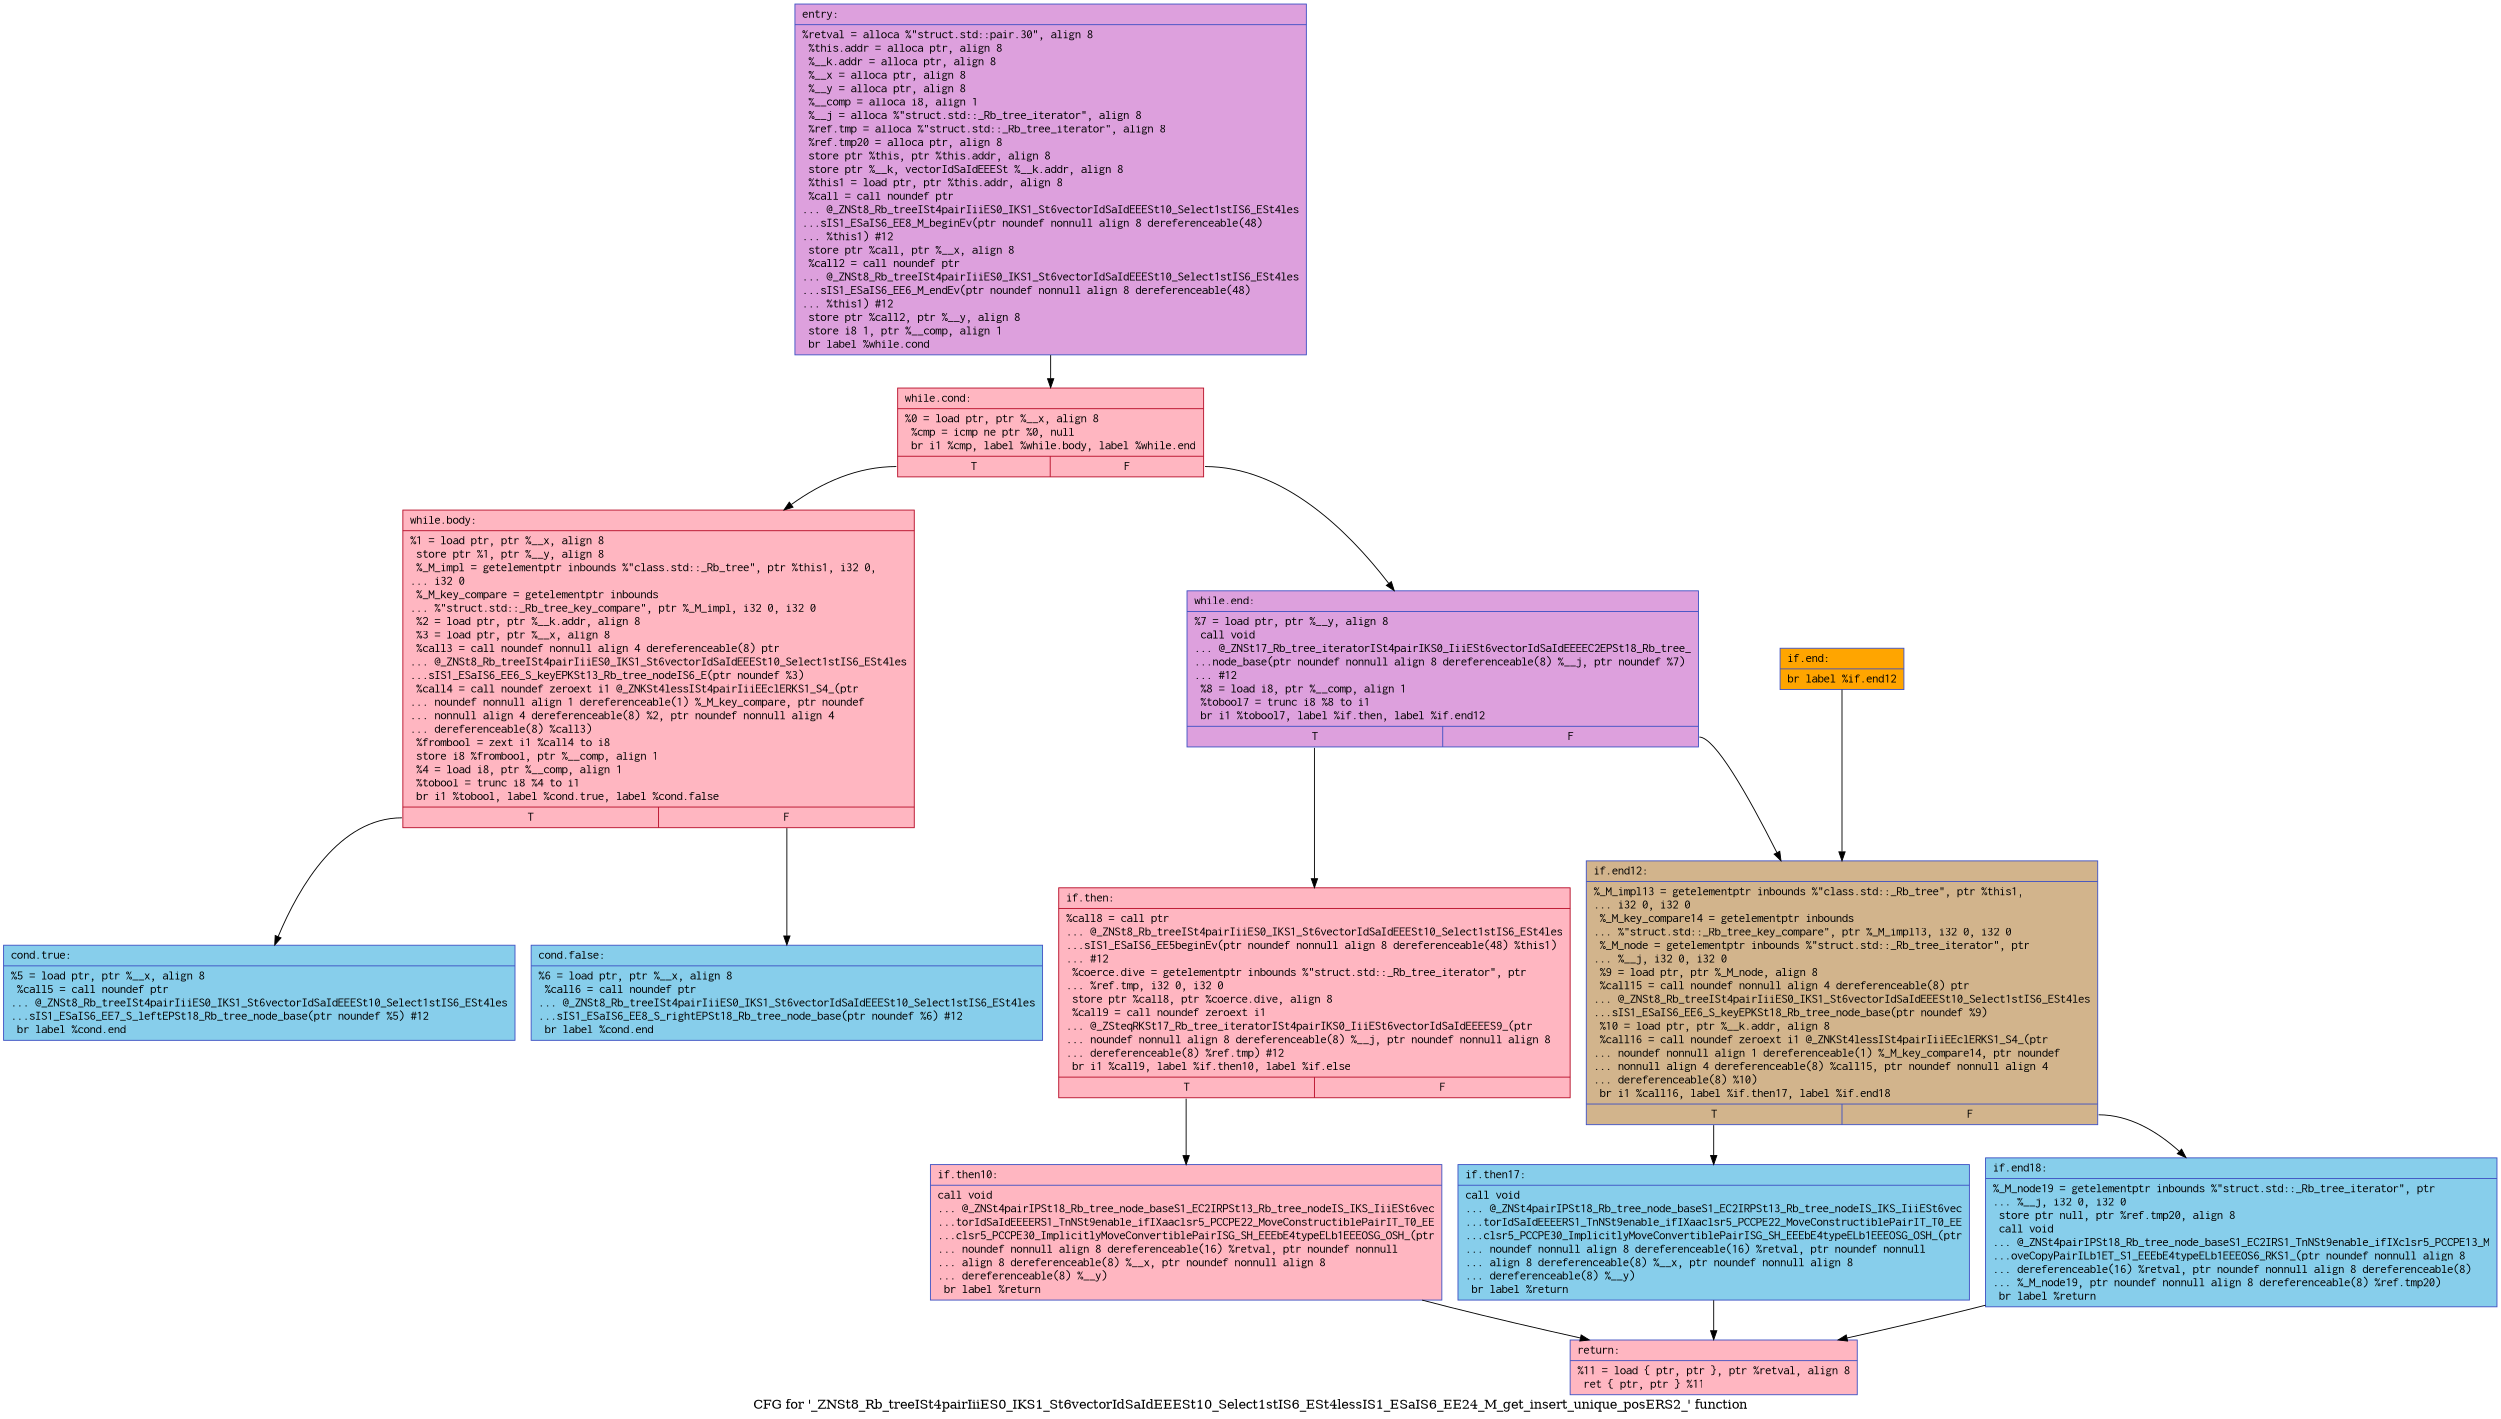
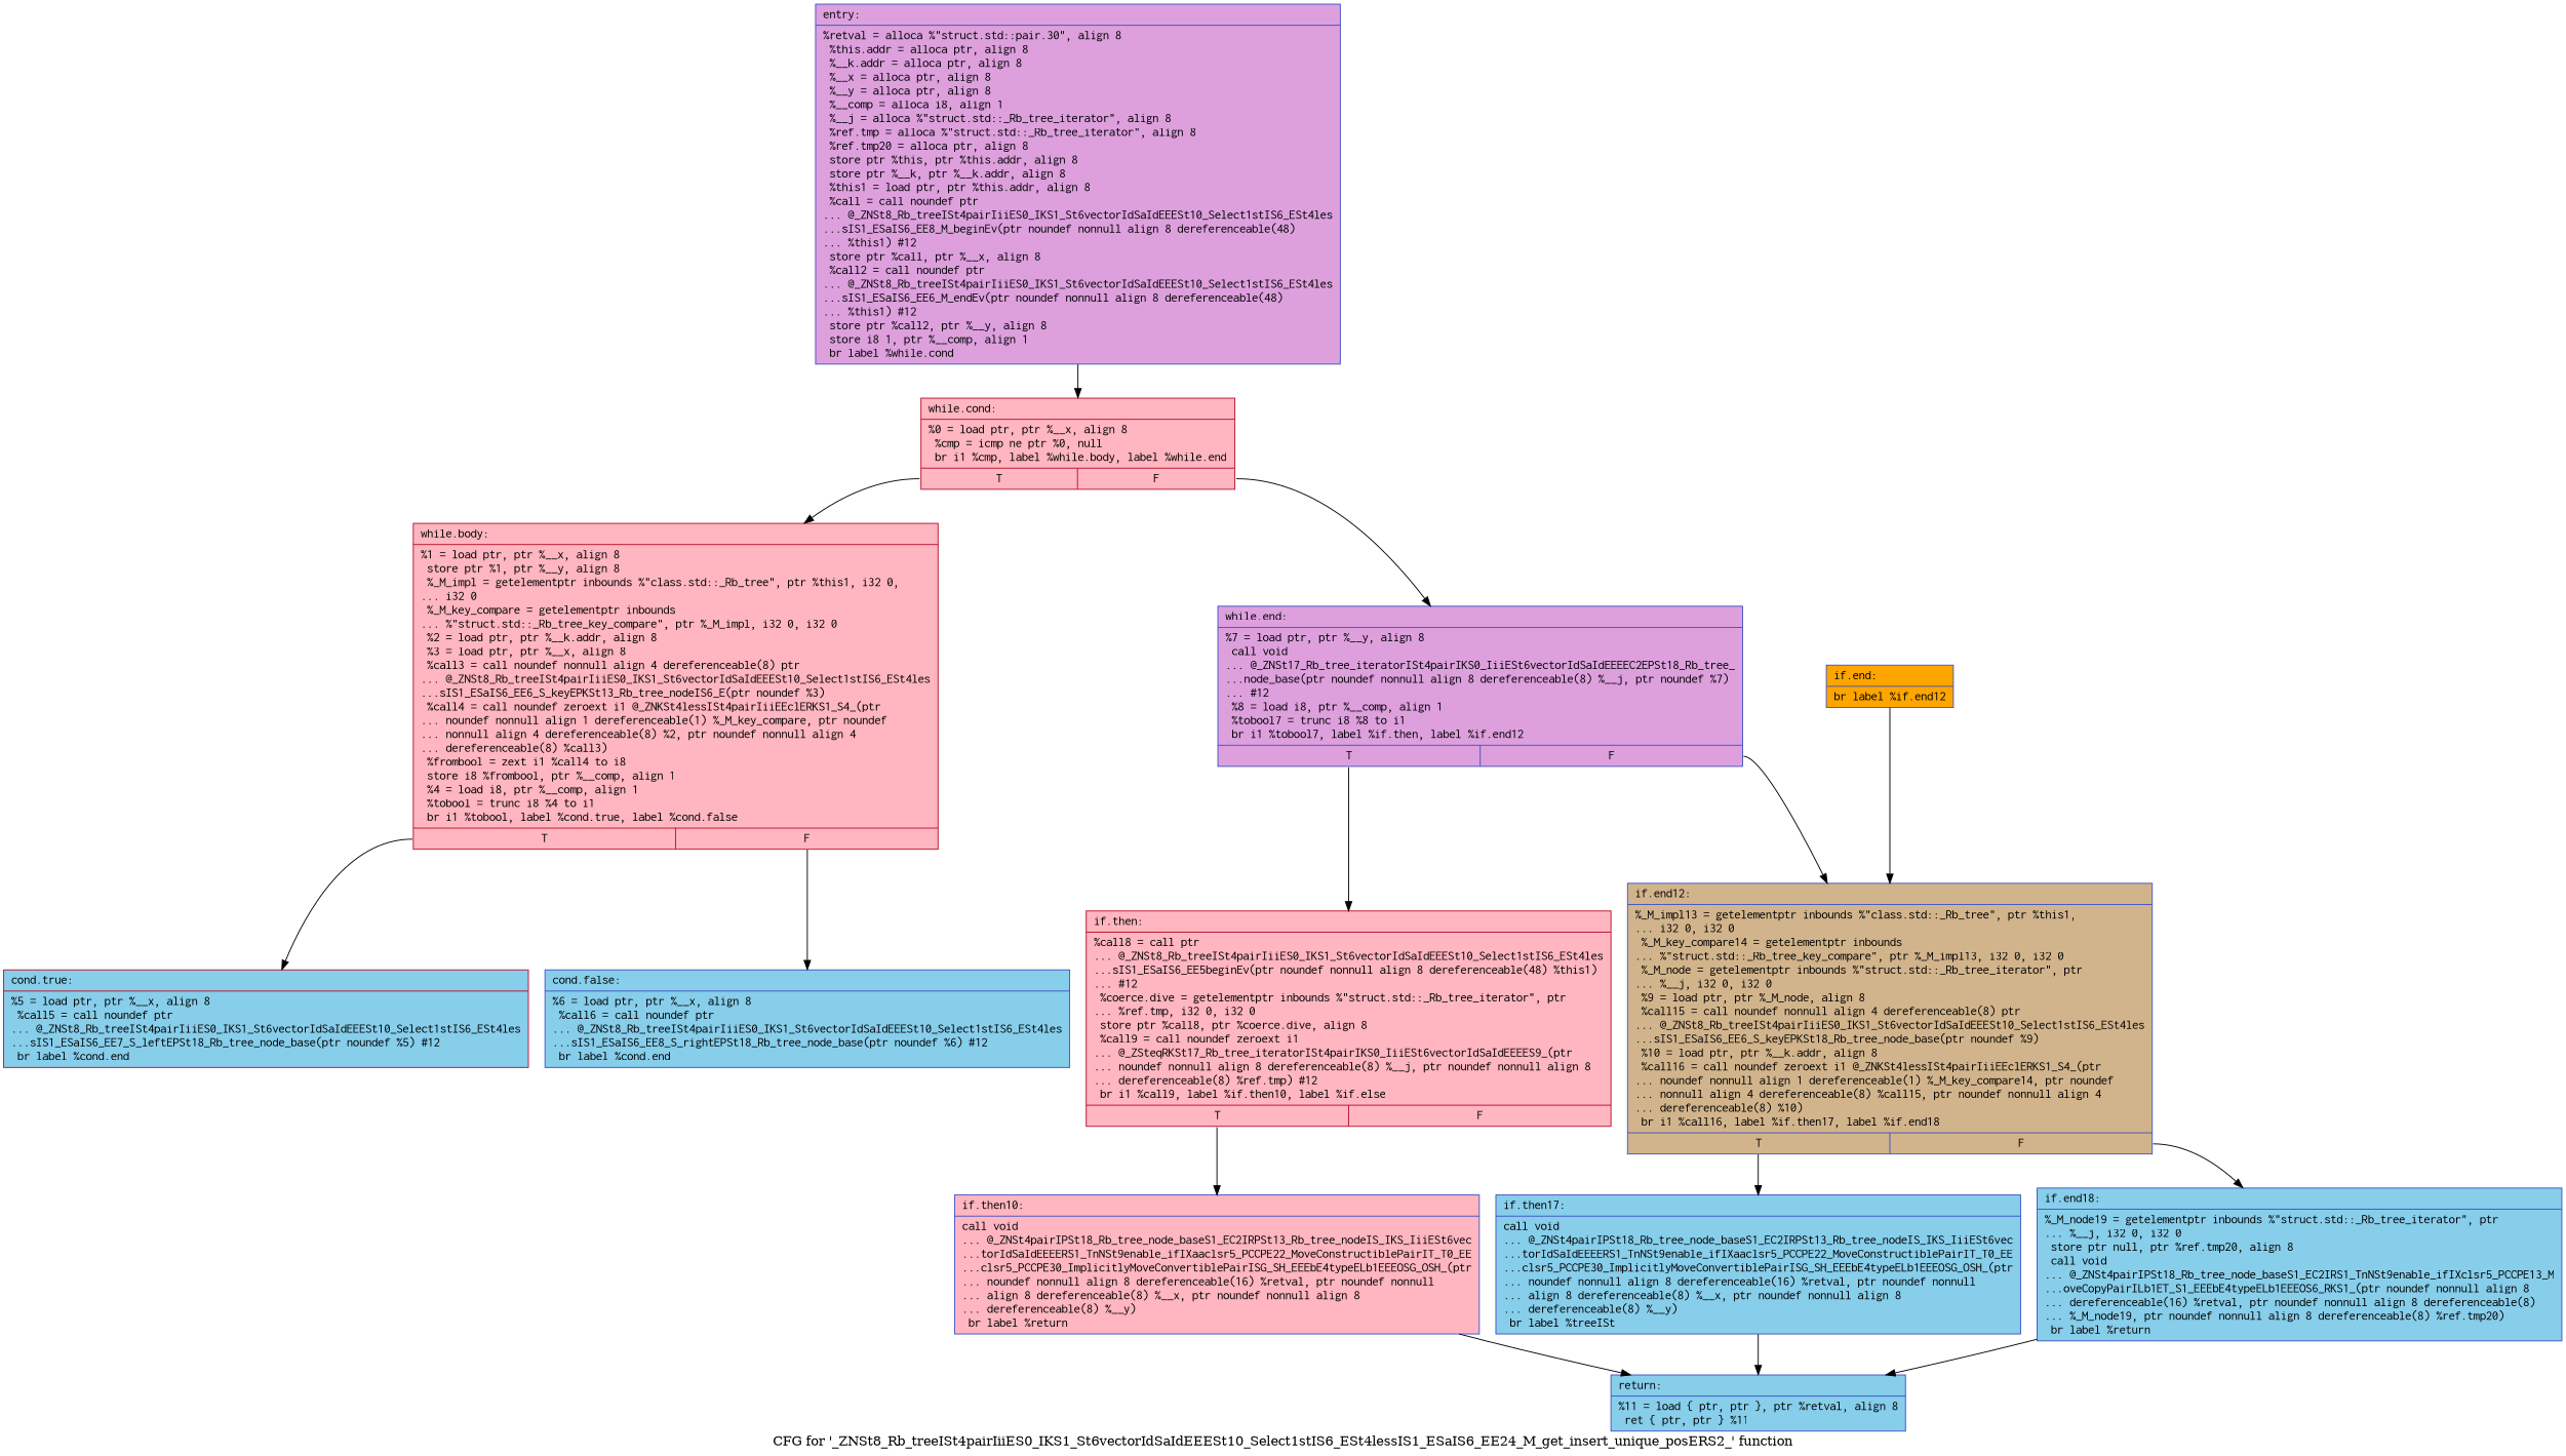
  digraph {
    label="CFG for '_ZNSt8_Rb_treeISt4pairIiiES0_IKS1_St6vectorIdSaIdEEESt10_Select1stIS6_ESt4lessIS1_ESaIS6_EE24_M_get_insert_unique_posERS2_' function"
    node [color="#3d50c3ff" fillcolor=skyblue fontname=Courier shape=record style=filled]
-   n1 [fillcolor=plum label="{entry:\l|  %retval = alloca %\"struct.std::pair.30\", align 8\l  %this.addr = alloca ptr, align 8\l  %__k.addr = alloca ptr, align 8\l  %__x = alloca ptr, align 8\l  %__y = alloca ptr, align 8\l  %__comp = alloca i8, align 1\l  %__j = alloca %\"struct.std::_Rb_tree_iterator\", align 8\l  %ref.tmp = alloca %\"struct.std::_Rb_tree_iterator\", align 8\l  %ref.tmp20 = alloca ptr, align 8\l  store ptr %this, ptr %this.addr, align 8\l  store ptr %__k, vectorIdSaIdEEESt %__k.addr, align 8\l  %this1 = load ptr, ptr %this.addr, align 8\l  %call = call noundef ptr\l... @_ZNSt8_Rb_treeISt4pairIiiES0_IKS1_St6vectorIdSaIdEEESt10_Select1stIS6_ESt4les\l...sIS1_ESaIS6_EE8_M_beginEv(ptr noundef nonnull align 8 dereferenceable(48)\l... %this1) #12\l  store ptr %call, ptr %__x, align 8\l  %call2 = call noundef ptr\l... @_ZNSt8_Rb_treeISt4pairIiiES0_IKS1_St6vectorIdSaIdEEESt10_Select1stIS6_ESt4les\l...sIS1_ESaIS6_EE6_M_endEv(ptr noundef nonnull align 8 dereferenceable(48)\l... %this1) #12\l  store ptr %call2, ptr %__y, align 8\l  store i8 1, ptr %__comp, align 1\l  br label %while.cond\l}"]
+   n1 [fillcolor=plum label="{entry:\l|  %retval = alloca %\"struct.std::pair.30\", align 8\l  %this.addr = alloca ptr, align 8\l  %__k.addr = alloca ptr, align 8\l  %__x = alloca ptr, align 8\l  %__y = alloca ptr, align 8\l  %__comp = alloca i8, align 1\l  %__j = alloca %\"struct.std::_Rb_tree_iterator\", align 8\l  %ref.tmp = alloca %\"struct.std::_Rb_tree_iterator\", align 8\l  %ref.tmp20 = alloca ptr, align 8\l  store ptr %this, ptr %this.addr, align 8\l  store ptr %__k, ptr %__k.addr, align 8\l  %this1 = load ptr, ptr %this.addr, align 8\l  %call = call noundef ptr\l... @_ZNSt8_Rb_treeISt4pairIiiES0_IKS1_St6vectorIdSaIdEEESt10_Select1stIS6_ESt4les\l...sIS1_ESaIS6_EE8_M_beginEv(ptr noundef nonnull align 8 dereferenceable(48)\l... %this1) #12\l  store ptr %call, ptr %__x, align 8\l  %call2 = call noundef ptr\l... @_ZNSt8_Rb_treeISt4pairIiiES0_IKS1_St6vectorIdSaIdEEESt10_Select1stIS6_ESt4les\l...sIS1_ESaIS6_EE6_M_endEv(ptr noundef nonnull align 8 dereferenceable(48)\l... %this1) #12\l  store ptr %call2, ptr %__y, align 8\l  store i8 1, ptr %__comp, align 1\l  br label %while.cond\l}"]
    n2 [color="#b70d28ff" fillcolor=lightpink label="{while.cond:\l|  %0 = load ptr, ptr %__x, align 8\l  %cmp = icmp ne ptr %0, null\l  br i1 %cmp, label %while.body, label %while.end\l|{<s0>T|<s1>F}}"]
    n3 [color="#b70d28ff" fillcolor=lightpink label="{while.body:\l|  %1 = load ptr, ptr %__x, align 8\l  store ptr %1, ptr %__y, align 8\l  %_M_impl = getelementptr inbounds %\"class.std::_Rb_tree\", ptr %this1, i32 0,\l... i32 0\l  %_M_key_compare = getelementptr inbounds\l... %\"struct.std::_Rb_tree_key_compare\", ptr %_M_impl, i32 0, i32 0\l  %2 = load ptr, ptr %__k.addr, align 8\l  %3 = load ptr, ptr %__x, align 8\l  %call3 = call noundef nonnull align 4 dereferenceable(8) ptr\l... @_ZNSt8_Rb_treeISt4pairIiiES0_IKS1_St6vectorIdSaIdEEESt10_Select1stIS6_ESt4les\l...sIS1_ESaIS6_EE6_S_keyEPKSt13_Rb_tree_nodeIS6_E(ptr noundef %3)\l  %call4 = call noundef zeroext i1 @_ZNKSt4lessISt4pairIiiEEclERKS1_S4_(ptr\l... noundef nonnull align 1 dereferenceable(1) %_M_key_compare, ptr noundef\l... nonnull align 4 dereferenceable(8) %2, ptr noundef nonnull align 4\l... dereferenceable(8) %call3)\l  %frombool = zext i1 %call4 to i8\l  store i8 %frombool, ptr %__comp, align 1\l  %4 = load i8, ptr %__comp, align 1\l  %tobool = trunc i8 %4 to i1\l  br i1 %tobool, label %cond.true, label %cond.false\l|{<s0>T|<s1>F}}"]
    n4 [fillcolor=plum label="{while.end:\l|  %7 = load ptr, ptr %__y, align 8\l  call void\l... @_ZNSt17_Rb_tree_iteratorISt4pairIKS0_IiiESt6vectorIdSaIdEEEEC2EPSt18_Rb_tree_\l...node_base(ptr noundef nonnull align 8 dereferenceable(8) %__j, ptr noundef %7)\l... #12\l  %8 = load i8, ptr %__comp, align 1\l  %tobool7 = trunc i8 %8 to i1\l  br i1 %tobool7, label %if.then, label %if.end12\l|{<s0>T|<s1>F}}"]
-   n5 [label="{cond.true:\l|  %5 = load ptr, ptr %__x, align 8\l  %call5 = call noundef ptr\l... @_ZNSt8_Rb_treeISt4pairIiiES0_IKS1_St6vectorIdSaIdEEESt10_Select1stIS6_ESt4les\l...sIS1_ESaIS6_EE7_S_leftEPSt18_Rb_tree_node_base(ptr noundef %5) #12\l  br label %cond.end\l}"]
+   n5 [color="#b70d28ff" label="{cond.true:\l|  %5 = load ptr, ptr %__x, align 8\l  %call5 = call noundef ptr\l... @_ZNSt8_Rb_treeISt4pairIiiES0_IKS1_St6vectorIdSaIdEEESt10_Select1stIS6_ESt4les\l...sIS1_ESaIS6_EE7_S_leftEPSt18_Rb_tree_node_base(ptr noundef %5) #12\l  br label %cond.end\l}"]
    n6 [label="{cond.false:\l|  %6 = load ptr, ptr %__x, align 8\l  %call6 = call noundef ptr\l... @_ZNSt8_Rb_treeISt4pairIiiES0_IKS1_St6vectorIdSaIdEEESt10_Select1stIS6_ESt4les\l...sIS1_ESaIS6_EE8_S_rightEPSt18_Rb_tree_node_base(ptr noundef %6) #12\l  br label %cond.end\l}"]
    n7 [color="#b70d28ff" fillcolor=lightpink label="{if.then:\l|  %call8 = call ptr\l... @_ZNSt8_Rb_treeISt4pairIiiES0_IKS1_St6vectorIdSaIdEEESt10_Select1stIS6_ESt4les\l...sIS1_ESaIS6_EE5beginEv(ptr noundef nonnull align 8 dereferenceable(48) %this1)\l... #12\l  %coerce.dive = getelementptr inbounds %\"struct.std::_Rb_tree_iterator\", ptr\l... %ref.tmp, i32 0, i32 0\l  store ptr %call8, ptr %coerce.dive, align 8\l  %call9 = call noundef zeroext i1\l... @_ZSteqRKSt17_Rb_tree_iteratorISt4pairIKS0_IiiESt6vectorIdSaIdEEEES9_(ptr\l... noundef nonnull align 8 dereferenceable(8) %__j, ptr noundef nonnull align 8\l... dereferenceable(8) %ref.tmp) #12\l  br i1 %call9, label %if.then10, label %if.else\l|{<s0>T|<s1>F}}"]
    n8 [fillcolor=tan label="{if.end12:\l|  %_M_impl13 = getelementptr inbounds %\"class.std::_Rb_tree\", ptr %this1,\l... i32 0, i32 0\l  %_M_key_compare14 = getelementptr inbounds\l... %\"struct.std::_Rb_tree_key_compare\", ptr %_M_impl13, i32 0, i32 0\l  %_M_node = getelementptr inbounds %\"struct.std::_Rb_tree_iterator\", ptr\l... %__j, i32 0, i32 0\l  %9 = load ptr, ptr %_M_node, align 8\l  %call15 = call noundef nonnull align 4 dereferenceable(8) ptr\l... @_ZNSt8_Rb_treeISt4pairIiiES0_IKS1_St6vectorIdSaIdEEESt10_Select1stIS6_ESt4les\l...sIS1_ESaIS6_EE6_S_keyEPKSt18_Rb_tree_node_base(ptr noundef %9)\l  %10 = load ptr, ptr %__k.addr, align 8\l  %call16 = call noundef zeroext i1 @_ZNKSt4lessISt4pairIiiEEclERKS1_S4_(ptr\l... noundef nonnull align 1 dereferenceable(1) %_M_key_compare14, ptr noundef\l... nonnull align 4 dereferenceable(8) %call15, ptr noundef nonnull align 4\l... dereferenceable(8) %10)\l  br i1 %call16, label %if.then17, label %if.end18\l|{<s0>T|<s1>F}}"]
    n9 [fillcolor=lightpink label="{if.then10:\l|  call void\l... @_ZNSt4pairIPSt18_Rb_tree_node_baseS1_EC2IRPSt13_Rb_tree_nodeIS_IKS_IiiESt6vec\l...torIdSaIdEEEERS1_TnNSt9enable_ifIXaaclsr5_PCCPE22_MoveConstructiblePairIT_T0_EE\l...clsr5_PCCPE30_ImplicitlyMoveConvertiblePairISG_SH_EEEbE4typeELb1EEEOSG_OSH_(ptr\l... noundef nonnull align 8 dereferenceable(16) %retval, ptr noundef nonnull\l... align 8 dereferenceable(8) %__x, ptr noundef nonnull align 8\l... dereferenceable(8) %__y)\l  br label %return\l}"]
-   n10 [label="{if.then17:\l|  call void\l... @_ZNSt4pairIPSt18_Rb_tree_node_baseS1_EC2IRPSt13_Rb_tree_nodeIS_IKS_IiiESt6vec\l...torIdSaIdEEEERS1_TnNSt9enable_ifIXaaclsr5_PCCPE22_MoveConstructiblePairIT_T0_EE\l...clsr5_PCCPE30_ImplicitlyMoveConvertiblePairISG_SH_EEEbE4typeELb1EEEOSG_OSH_(ptr\l... noundef nonnull align 8 dereferenceable(16) %retval, ptr noundef nonnull\l... align 8 dereferenceable(8) %__x, ptr noundef nonnull align 8\l... dereferenceable(8) %__y)\l  br label %return\l}"]
+   n10 [label="{if.then17:\l|  call void\l... @_ZNSt4pairIPSt18_Rb_tree_node_baseS1_EC2IRPSt13_Rb_tree_nodeIS_IKS_IiiESt6vec\l...torIdSaIdEEEERS1_TnNSt9enable_ifIXaaclsr5_PCCPE22_MoveConstructiblePairIT_T0_EE\l...clsr5_PCCPE30_ImplicitlyMoveConvertiblePairISG_SH_EEEbE4typeELb1EEEOSG_OSH_(ptr\l... noundef nonnull align 8 dereferenceable(16) %retval, ptr noundef nonnull\l... align 8 dereferenceable(8) %__x, ptr noundef nonnull align 8\l... dereferenceable(8) %__y)\l  br label %treeISt\l}"]
    n11 [label="{if.end18:\l|  %_M_node19 = getelementptr inbounds %\"struct.std::_Rb_tree_iterator\", ptr\l... %__j, i32 0, i32 0\l  store ptr null, ptr %ref.tmp20, align 8\l  call void\l... @_ZNSt4pairIPSt18_Rb_tree_node_baseS1_EC2IRS1_TnNSt9enable_ifIXclsr5_PCCPE13_M\l...oveCopyPairILb1ET_S1_EEEbE4typeELb1EEEOS6_RKS1_(ptr noundef nonnull align 8\l... dereferenceable(16) %retval, ptr noundef nonnull align 8 dereferenceable(8)\l... %_M_node19, ptr noundef nonnull align 8 dereferenceable(8) %ref.tmp20)\l  br label %return\l}"]
-   n12 [fillcolor=lightpink label="{return:\l|  %11 = load \{ ptr, ptr \}, ptr %retval, align 8\l  ret \{ ptr, ptr \} %11\l}"]
+   n12 [label="{return:\l|  %11 = load \{ ptr, ptr \}, ptr %retval, align 8\l  ret \{ ptr, ptr \} %11\l}"]
    n13 [fillcolor=orange label="{if.end:\l|  br label %if.end12\l}"]
    n1 -> n2
    n2 -> n3 [tailport=s0]
    n2 -> n4 [tailport=s1]
    n3 -> n5 [tailport=s0]
    n3 -> n6 [tailport=s1]
    n4 -> n7 [tailport=s0]
    n4 -> n8 [tailport=s1]
    n7 -> n9 [tailport=s0]
    n8 -> n10 [tailport=s0]
    n8 -> n11 [tailport=s1]
    n9 -> n12
    n10 -> n12
    n11 -> n12
    n13 -> n8
  }
